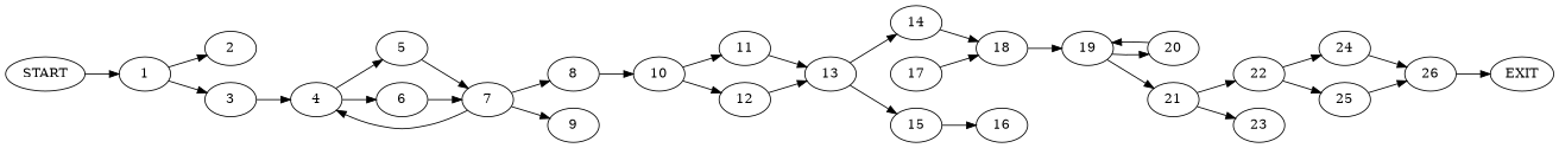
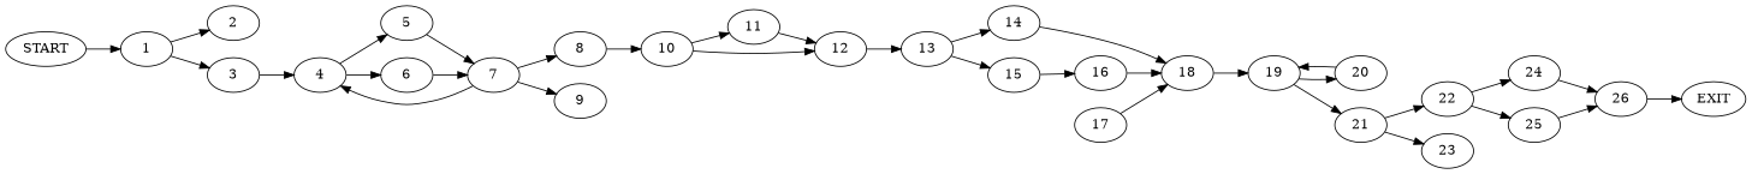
  digraph {
    rankdir=LR
    n1 [label=START]
    1
    2
    3
    n5 [label=EXIT]
    4
    5
    6
    7
    8
    9
    10
    11
    12
    13
    14
    15
    18
    16
    19
    17
    20
    21
    22
    23
    24
    25
    26
    n1 -> 1
    1 -> 2
    1 -> 3
    3 -> 4
    4 -> 5
    4 -> 6
    5 -> 7
    6 -> 7
    7 -> 4
    7 -> 8
    7 -> 9
    8 -> 10
    10 -> 11
    10 -> 12
-   11 -> 13
+   11 -> 12
    12 -> 13
    13 -> 14
    13 -> 15
    14 -> 18
    15 -> 16
    18 -> 19
+   16 -> 18
    19 -> 20
    19 -> 21
    17 -> 18
    20 -> 19
    21 -> 22
    21 -> 23
    22 -> 24
    22 -> 25
    24 -> 26
    25 -> 26
    26 -> n5
  }
